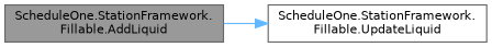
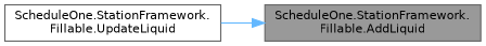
  digraph {
    rankdir=LR
    node [fontname=Helvetica fontsize=10 shape=box style=filled]
    n1 [color=gray40 fillcolor=grey60 fontcolor=black height=0.2 label="ScheduleOne.StationFramework.\lFillable.AddLiquid" width=0.4]
    n2 [color=grey40 fillcolor=white height=0.2 label="ScheduleOne.StationFramework.\lFillable.UpdateLiquid" width=0.4]
-   n1 -> n2 [color=steelblue1 fontname=Helvetica fontsize=10 labelfontname=Helvetica labelfontsize=10 style=solid]
+   n2 -> n1 [color=steelblue1 fontname=Helvetica fontsize=10 labelfontname=Helvetica labelfontsize=10 style=solid]
  }
